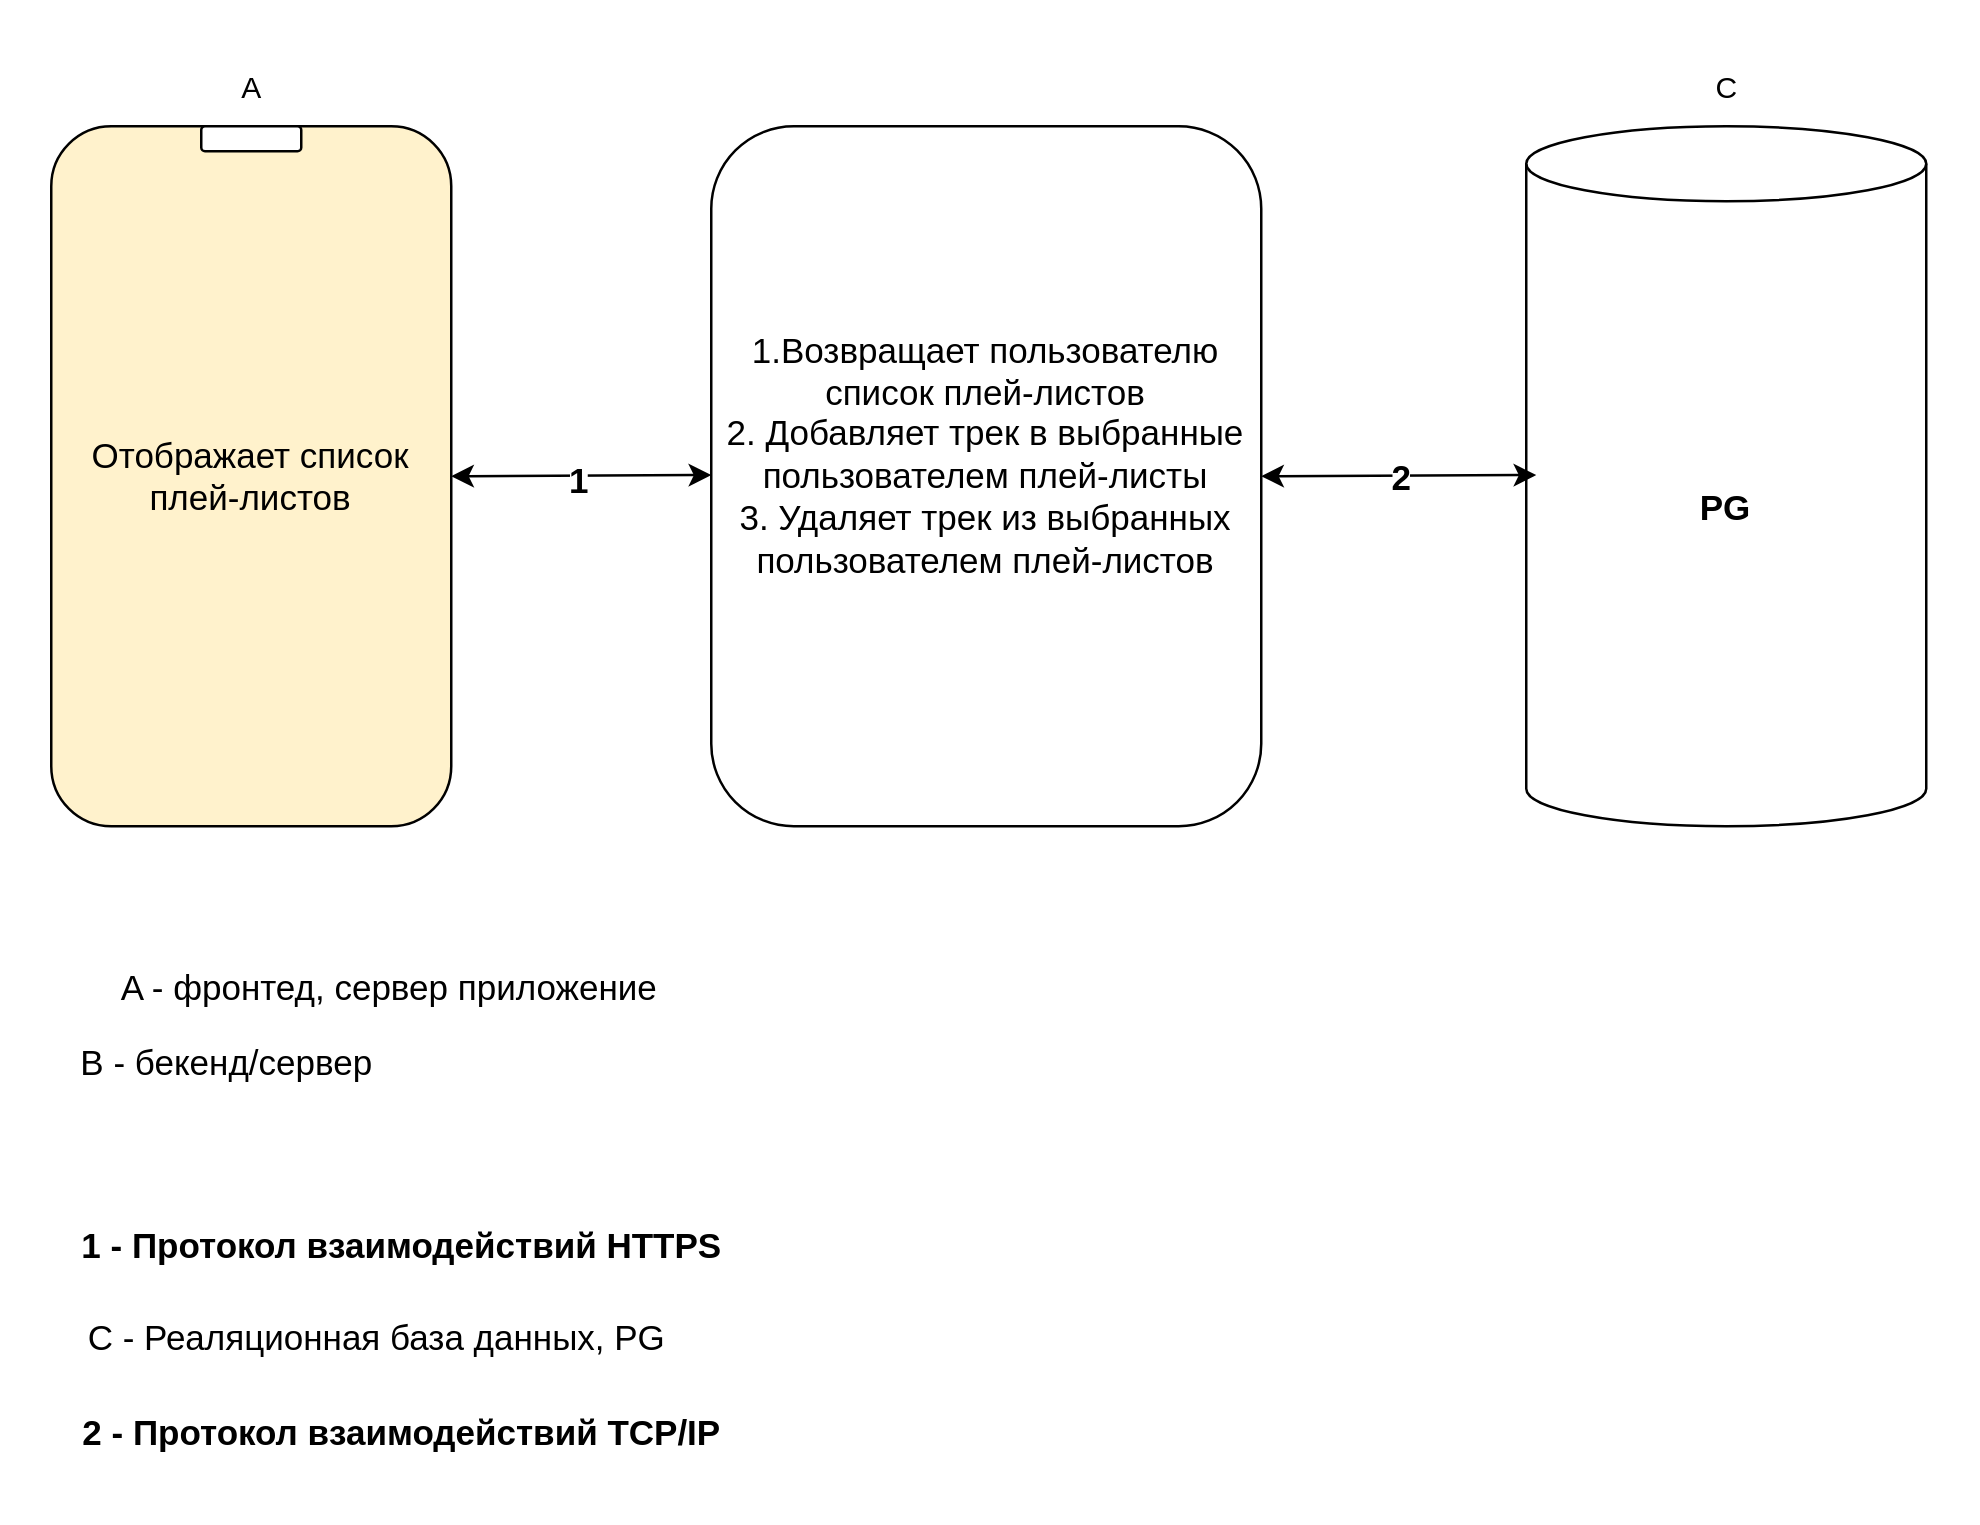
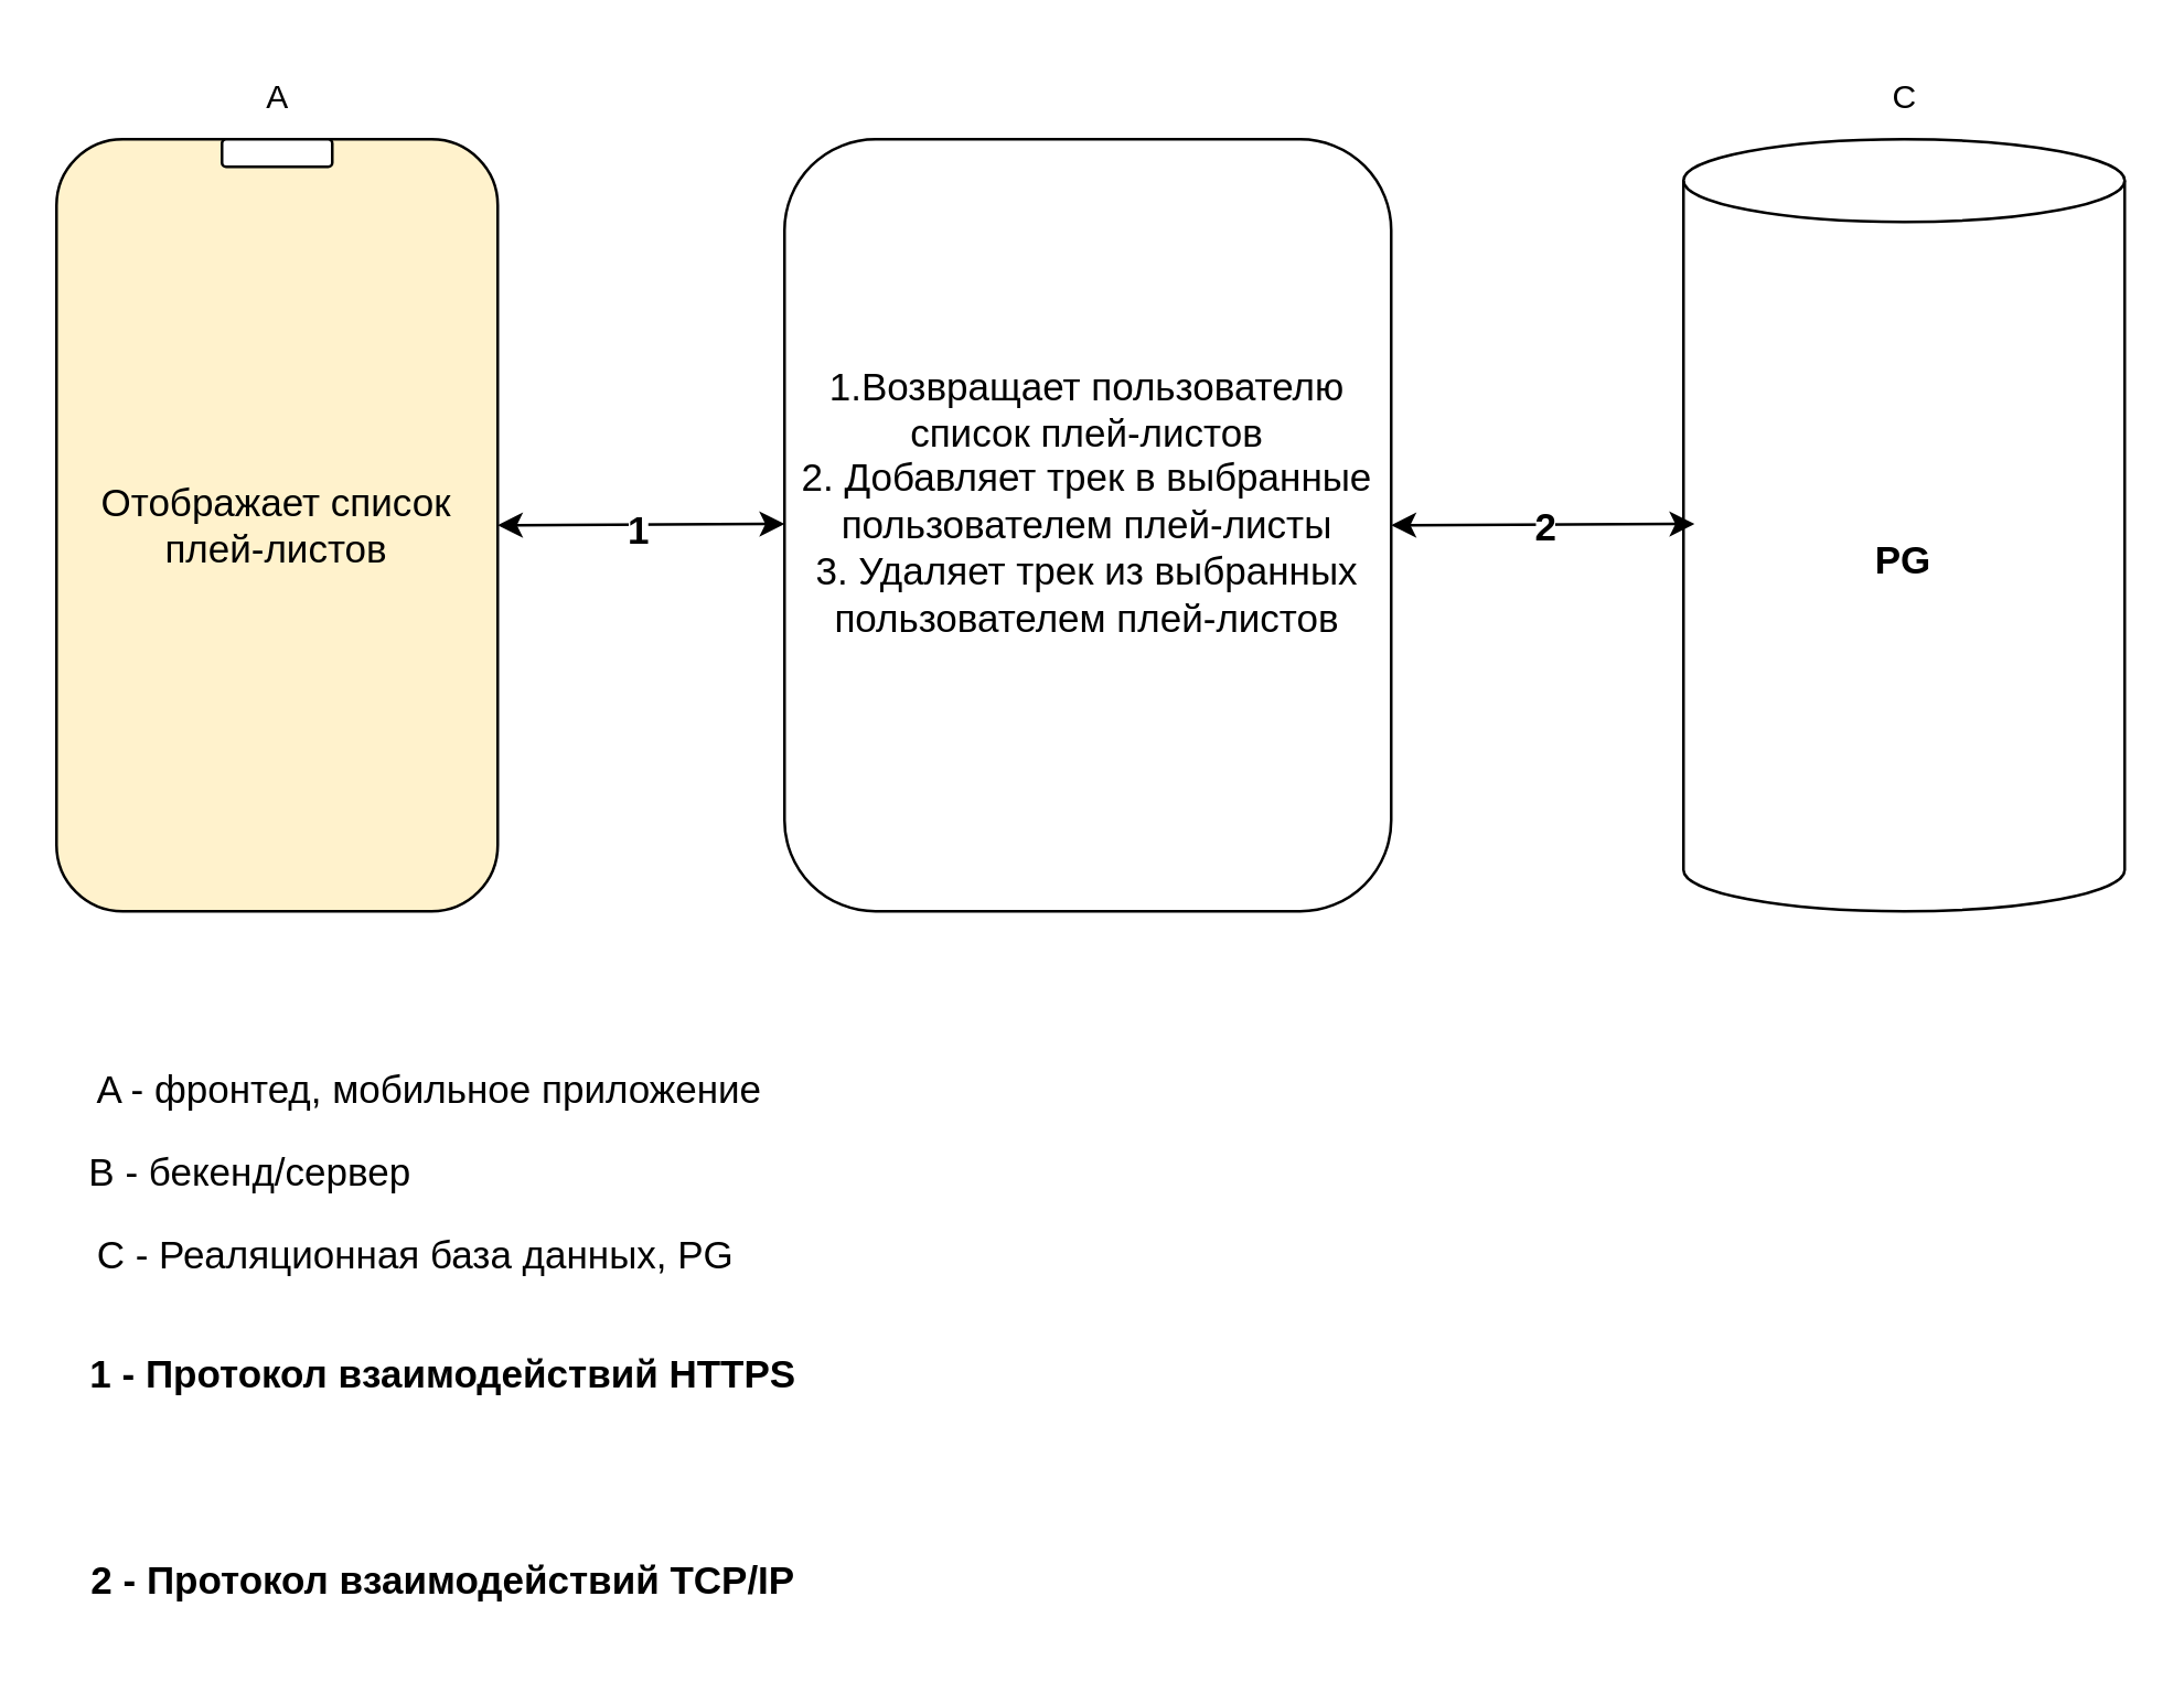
  <mxCell id="0" />
  <mxCell id="1" parent="0" />
  <mxCell id="2" value="&lt;font style=&quot;font-size: 14px;&quot;&gt;Отображает список плей-листов&lt;/font&gt;" style="rounded=1;whiteSpace=wrap;html=1;fillColor=#fff2cc;" vertex="1" parent="1"><mxGeometry x="20" y="50" width="160" height="280" as="geometry" /></mxCell>
  <mxCell id="3" value="" style="rounded=1;whiteSpace=wrap;html=1;" vertex="1" parent="1"><mxGeometry x="80" y="50" width="40" height="10" as="geometry" /></mxCell>
  <mxCell id="4" value="&lt;font style=&quot;font-size: 14px;&quot;&gt;1.Возвращает пользователю список плей-листов&lt;/font&gt;&lt;div style=&quot;font-size: 14px;&quot;&gt;&lt;font style=&quot;font-size: 14px;&quot;&gt;2. Добавляет трек в выбранные пользователем плей-листы&lt;/font&gt;&lt;/div&gt;&lt;div style=&quot;font-size: 14px;&quot;&gt;&lt;font style=&quot;font-size: 14px;&quot;&gt;3. Удаляет трек из выбранных пользователем плей-листов&lt;br&gt;&lt;/font&gt;&lt;div&gt;&lt;div&gt;&lt;br&gt;&lt;/div&gt;&lt;/div&gt;&lt;/div&gt;" style="rounded=1;whiteSpace=wrap;html=1;" vertex="1" parent="1"><mxGeometry x="284" y="50" width="220" height="280" as="geometry" /></mxCell>
  <mxCell id="5" value="&lt;span style=&quot;font-size: 14px;&quot;&gt;&lt;b&gt;PG&lt;/b&gt;&lt;/span&gt;" style="shape=cylinder3;whiteSpace=wrap;html=1;boundedLbl=1;backgroundOutline=1;size=15;" vertex="1" parent="1"><mxGeometry x="610" y="50" width="160" height="280" as="geometry" /></mxCell>
  <mxCell id="6" value="" style="endArrow=classic;startArrow=classic;html=1;rounded=0;exitX=1;exitY=0.5;exitDx=0;exitDy=0;" edge="1" parent="1" source="2"><mxGeometry width="50" height="50" relative="1" as="geometry"><mxPoint x="194" y="189.5" as="sourcePoint" /><mxPoint x="284" y="189.5" as="targetPoint" /></mxGeometry></mxCell>
  <mxCell id="7" value="!" style="edgeLabel;html=1;align=center;verticalAlign=middle;resizable=0;points=[];" vertex="1" connectable="0" parent="6"><mxGeometry x="-0.0" y="-3" relative="1" as="geometry"><mxPoint as="offset" /></mxGeometry></mxCell>
  <mxCell id="8" value="&lt;b&gt;&lt;font style=&quot;font-size: 14px;&quot;&gt;1&lt;/font&gt;&lt;/b&gt;" style="edgeLabel;html=1;align=center;verticalAlign=middle;resizable=0;points=[];" vertex="1" connectable="0" parent="6"><mxGeometry x="-0.039" y="-2" relative="1" as="geometry"><mxPoint as="offset" /></mxGeometry></mxCell>
  <mxCell id="9" value="" style="endArrow=classic;startArrow=classic;html=1;rounded=0;" edge="1" parent="1"><mxGeometry width="50" height="50" relative="1" as="geometry"><mxPoint x="504" y="190" as="sourcePoint" /><mxPoint x="614" y="189.5" as="targetPoint" /></mxGeometry></mxCell>
  <mxCell id="10" value="&lt;b&gt;&lt;font style=&quot;font-size: 14px;&quot;&gt;2&lt;/font&gt;&lt;/b&gt;" style="edgeLabel;html=1;align=center;verticalAlign=middle;resizable=0;points=[];" vertex="1" connectable="0" parent="9"><mxGeometry x="-0.0" y="-1" relative="1" as="geometry"><mxPoint as="offset" /></mxGeometry></mxCell>
  <mxCell id="11" value="A" style="text;html=1;align=center;verticalAlign=middle;resizable=0;points=[];autosize=1;strokeColor=none;fillColor=none;" vertex="1" parent="1"><mxGeometry x="85" y="20" width="30" height="30" as="geometry" /></mxCell>
  <mxCell id="12" value="C" style="text;html=1;align=center;verticalAlign=middle;resizable=0;points=[];autosize=1;strokeColor=none;fillColor=none;" vertex="1" parent="1"><mxGeometry x="675" y="20" width="30" height="30" as="geometry" /></mxCell>
- <mxCell id="13" value="&lt;font style=&quot;font-size: 14px;&quot;&gt;A - фронтед, сервер приложение&lt;/font&gt;" style="text;html=1;align=center;verticalAlign=middle;resizable=0;points=[];autosize=1;strokeColor=none;fillColor=none;" vertex="1" parent="1"><mxGeometry x="20" y="380" width="270" height="30" as="geometry" /></mxCell>
+ <mxCell id="13" value="&lt;font style=&quot;font-size: 14px;&quot;&gt;A - фронтед, мобильное приложение&lt;/font&gt;" style="text;html=1;align=center;verticalAlign=middle;resizable=0;points=[];autosize=1;strokeColor=none;fillColor=none;" vertex="1" parent="1"><mxGeometry x="20" y="380" width="270" height="30" as="geometry" /></mxCell>
  <mxCell id="14" value="&lt;font style=&quot;font-size: 14px;&quot;&gt;B - бекенд/сервер&lt;/font&gt;" style="text;html=1;align=center;verticalAlign=middle;resizable=0;points=[];autosize=1;strokeColor=none;fillColor=none;" vertex="1" parent="1"><mxGeometry x="20" y="410" width="140" height="30" as="geometry" /></mxCell>
- <mxCell id="15" value="&lt;font style=&quot;font-size: 14px;&quot;&gt;C - Реаляционная база данных, PG&lt;/font&gt;" style="text;html=1;align=center;verticalAlign=middle;resizable=0;points=[];autosize=1;strokeColor=none;fillColor=none;" vertex="1" parent="1"><mxGeometry x="20" y="520" width="260" height="30" as="geometry" /></mxCell>
+ <mxCell id="15" value="&lt;font style=&quot;font-size: 14px;&quot;&gt;C - Реаляционная база данных, PG&lt;/font&gt;" style="text;html=1;align=center;verticalAlign=middle;resizable=0;points=[];autosize=1;strokeColor=none;fillColor=none;" vertex="1" parent="1"><mxGeometry x="20" y="440" width="260" height="30" as="geometry" /></mxCell>
  <mxCell id="16" value="&lt;font style=&quot;font-size: 14px;&quot;&gt;&lt;b&gt;1 - Протокол взаимодействий HTTPS&lt;/b&gt;&lt;/font&gt;" style="text;html=1;align=center;verticalAlign=middle;resizable=0;points=[];autosize=1;strokeColor=none;fillColor=none;" vertex="1" parent="1"><mxGeometry x="20" y="483" width="280" height="30" as="geometry" /></mxCell>
  <mxCell id="17" value="&lt;font style=&quot;font-size: 14px;&quot;&gt;&lt;b&gt;2 - Протокол взаимодействий TCP/IP&lt;/b&gt;&lt;/font&gt;" style="text;html=1;align=center;verticalAlign=middle;resizable=0;points=[];autosize=1;strokeColor=none;fillColor=none;" vertex="1" parent="1"><mxGeometry x="20" y="558" width="280" height="30" as="geometry" /></mxCell>
